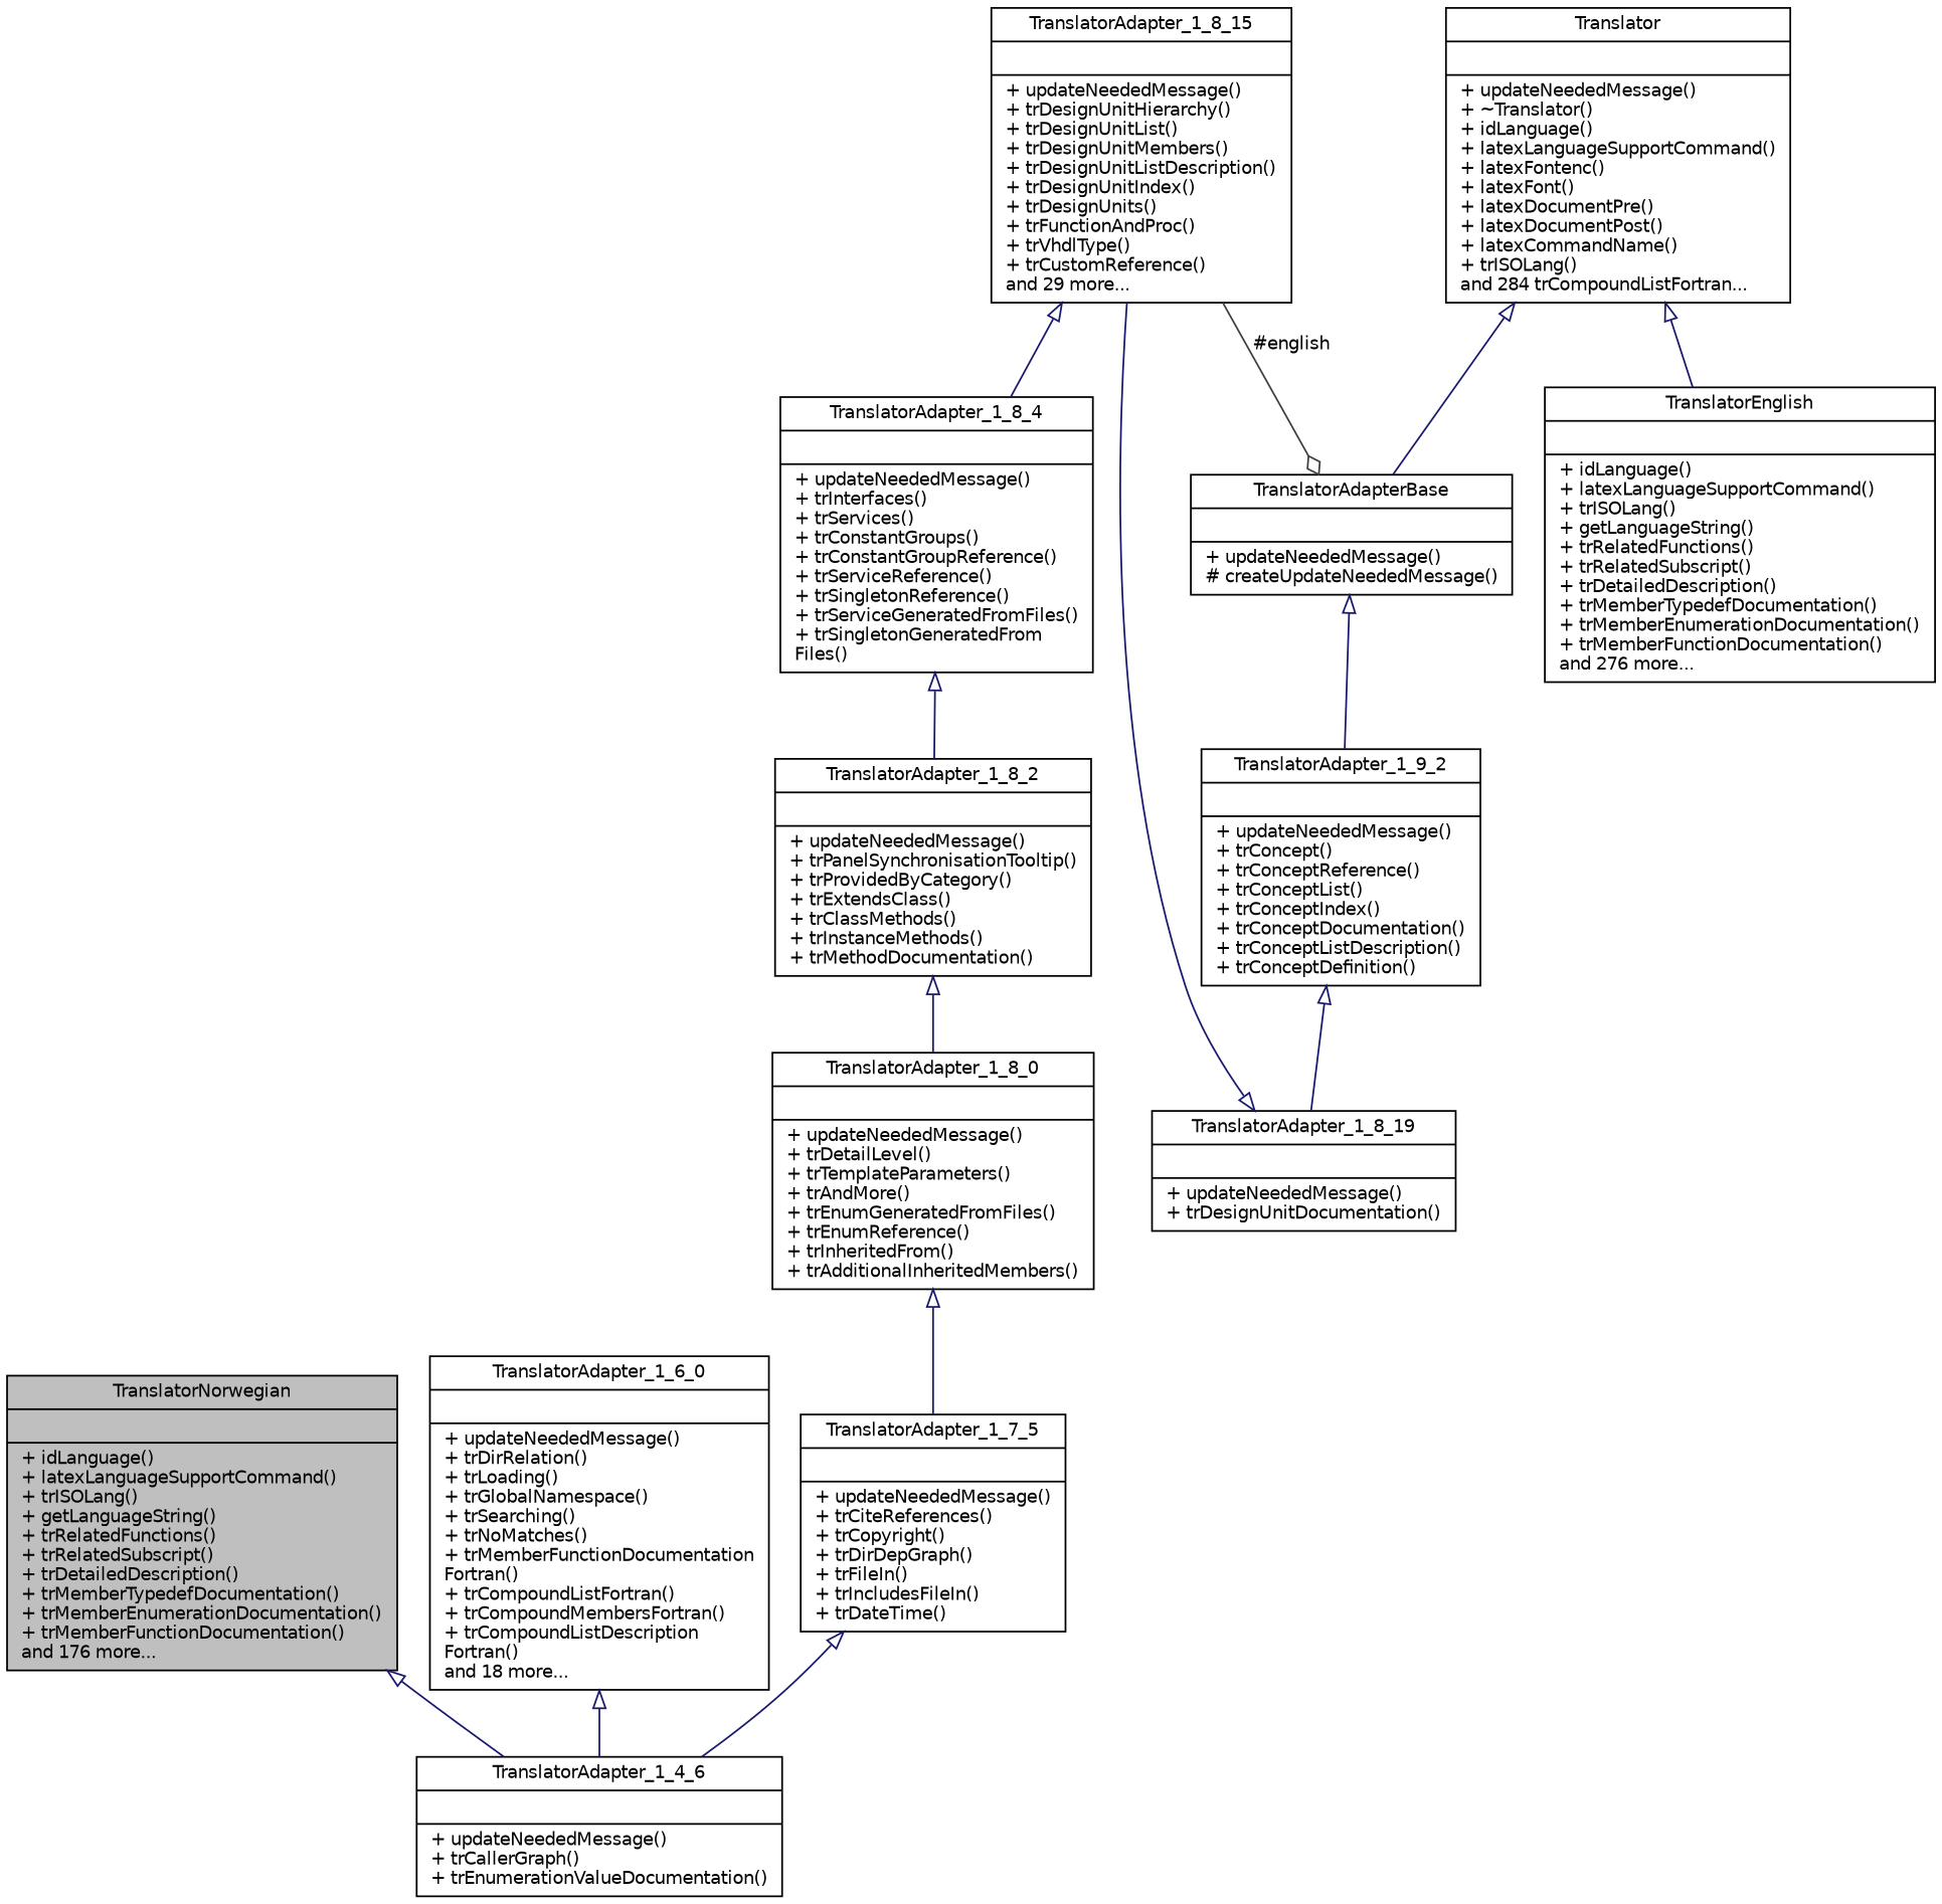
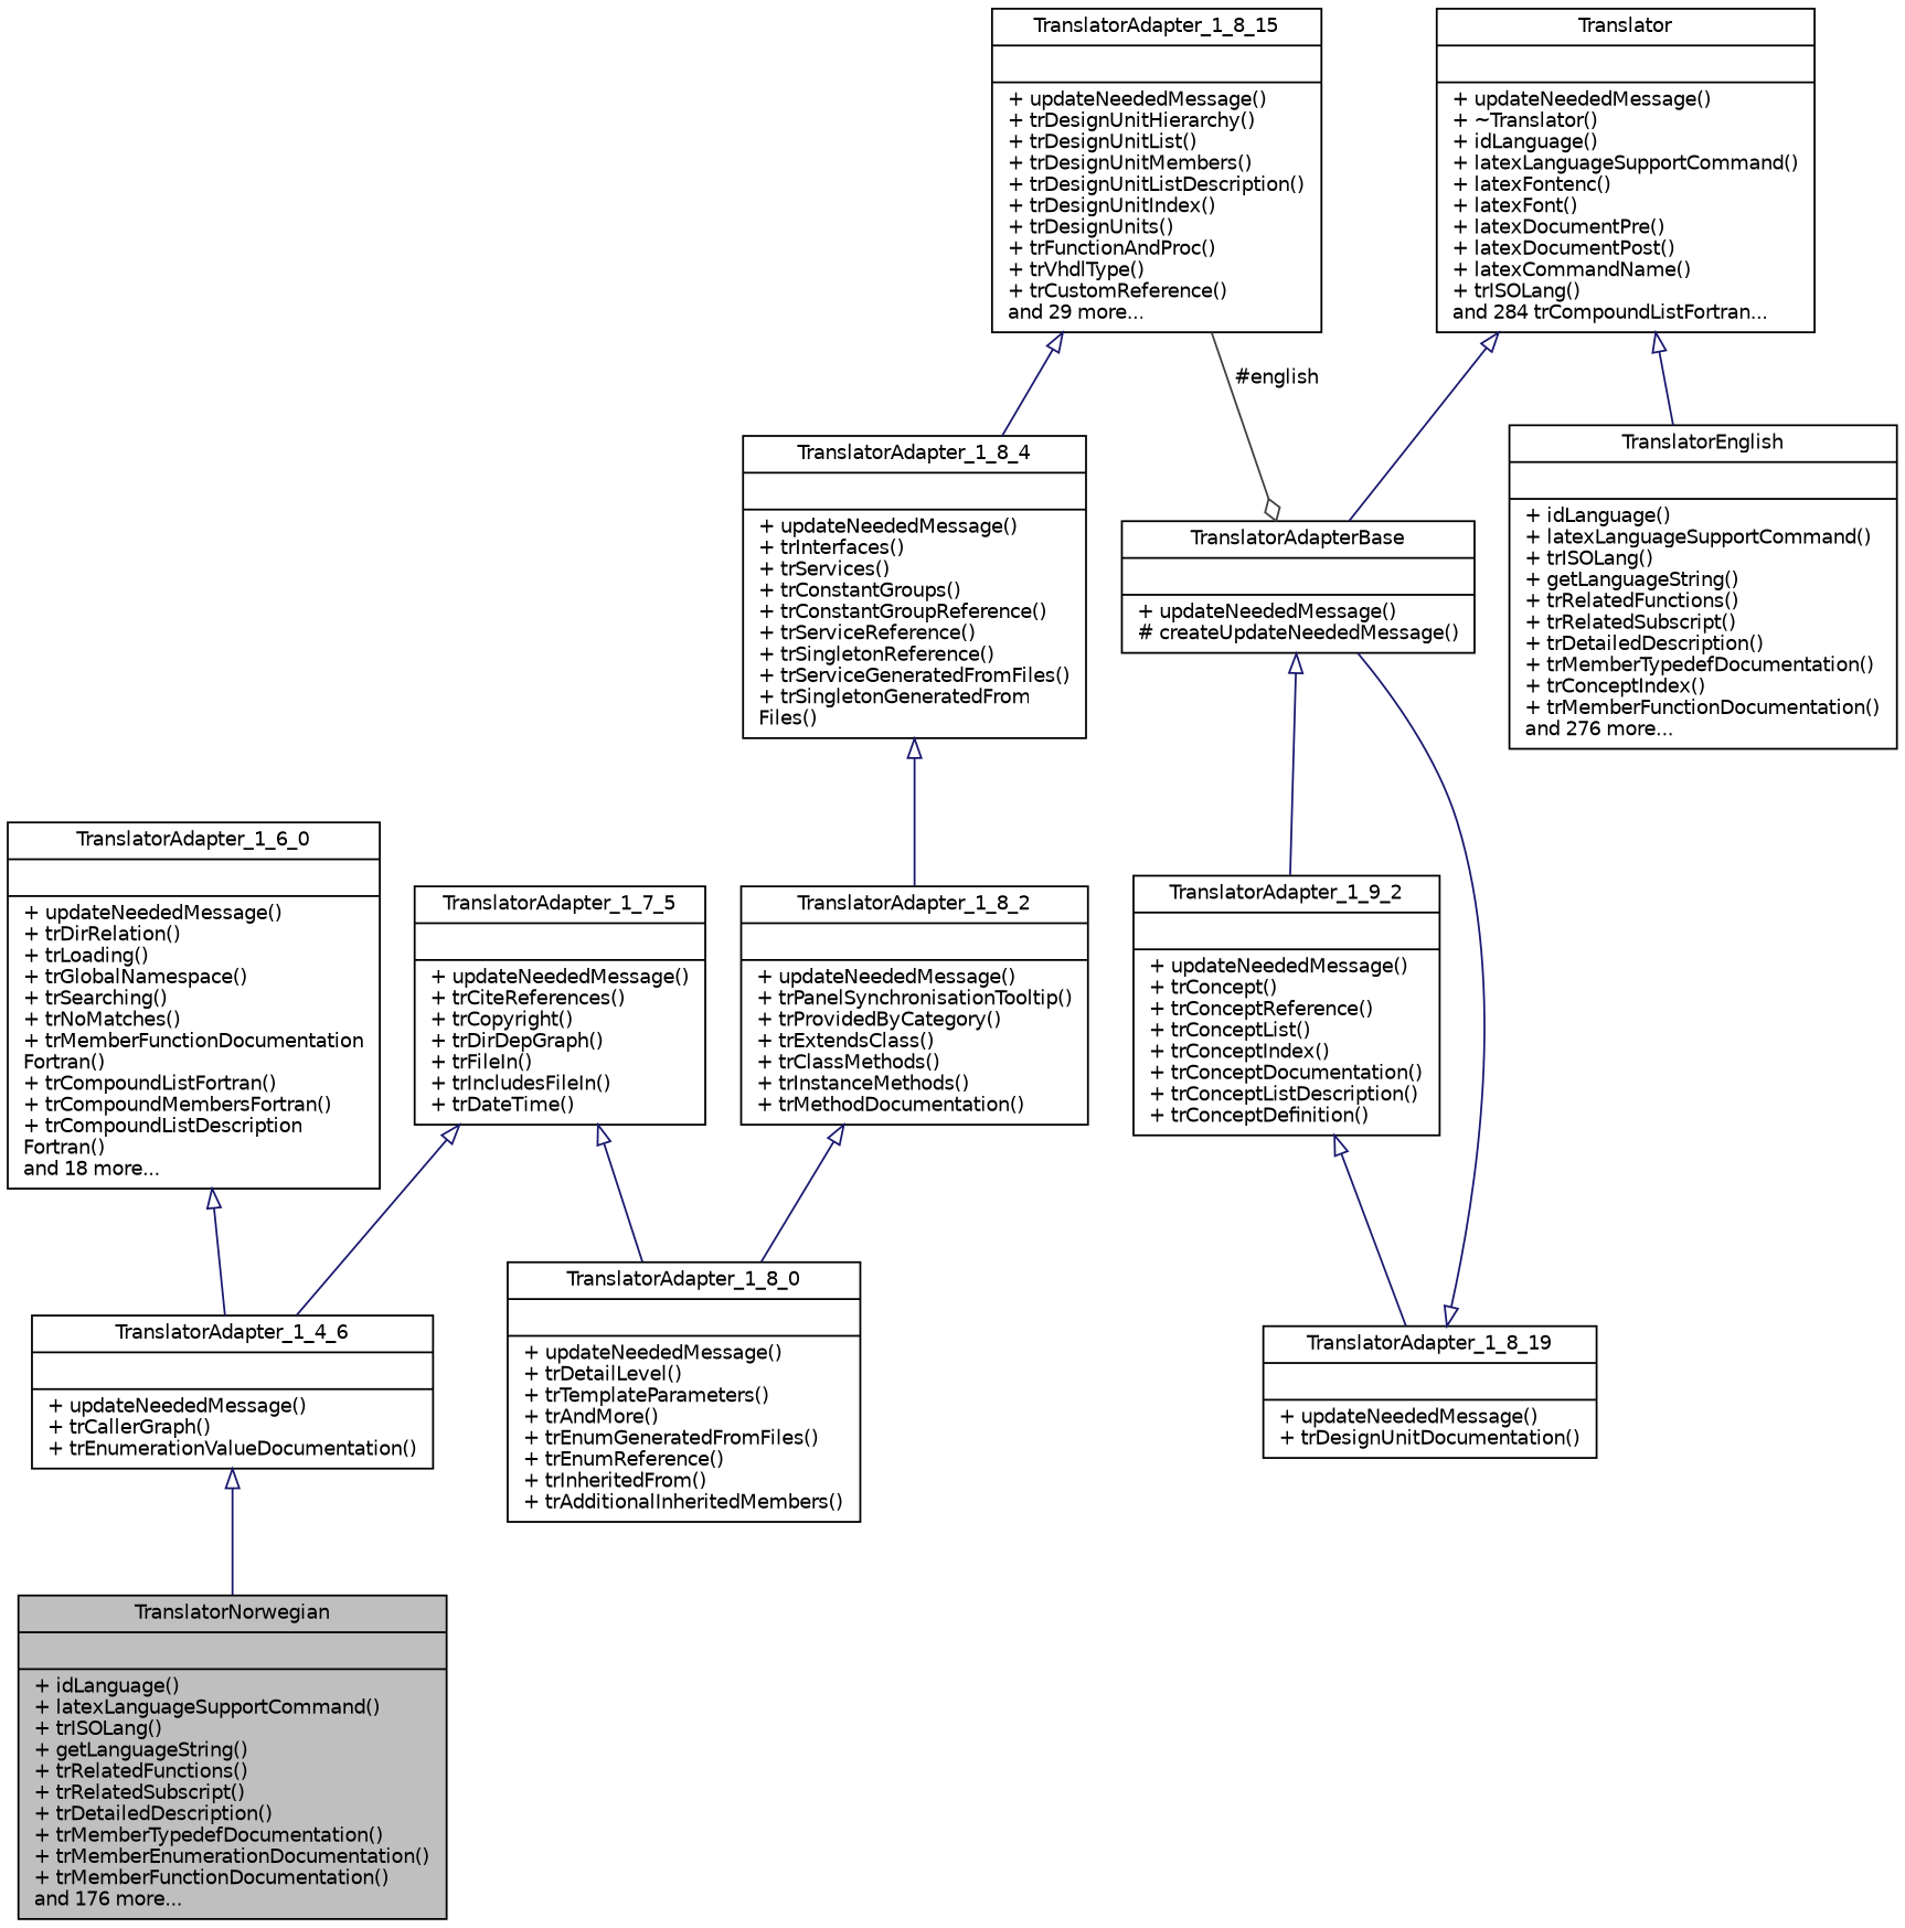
  digraph {
    node [color=black fillcolor=white fontname=Helvetica fontsize=10 shape=record style=filled]
    edge [arrowtail=onormal color=midnightblue dir=back fontname=Helvetica fontsize=10 labelfontname=Helvetica labelfontsize=10 style=solid]
    n1 [fillcolor=grey75 fontcolor=black height=0.2 label="{TranslatorNorwegian\n||+ idLanguage()\l+ latexLanguageSupportCommand()\l+ trISOLang()\l+ getLanguageString()\l+ trRelatedFunctions()\l+ trRelatedSubscript()\l+ trDetailedDescription()\l+ trMemberTypedefDocumentation()\l+ trMemberEnumerationDocumentation()\l+ trMemberFunctionDocumentation()\land 176 more...\l}" width=0.4]
    n2 [height=0.2 label="{TranslatorAdapter_1_4_6\n||+ updateNeededMessage()\l+ trCallerGraph()\l+ trEnumerationValueDocumentation()\l}" width=0.4]
    n3 [height=0.2 label="{TranslatorAdapter_1_6_0\n||+ updateNeededMessage()\l+ trDirRelation()\l+ trLoading()\l+ trGlobalNamespace()\l+ trSearching()\l+ trNoMatches()\l+ trMemberFunctionDocumentation\lFortran()\l+ trCompoundListFortran()\l+ trCompoundMembersFortran()\l+ trCompoundListDescription\lFortran()\land 18 more...\l}" width=0.4]
    n4 [height=0.2 label="{TranslatorAdapter_1_7_5\n||+ updateNeededMessage()\l+ trCiteReferences()\l+ trCopyright()\l+ trDirDepGraph()\l+ trFileIn()\l+ trIncludesFileIn()\l+ trDateTime()\l}" width=0.4]
    n5 [height=0.2 label="{TranslatorAdapter_1_8_0\n||+ updateNeededMessage()\l+ trDetailLevel()\l+ trTemplateParameters()\l+ trAndMore()\l+ trEnumGeneratedFromFiles()\l+ trEnumReference()\l+ trInheritedFrom()\l+ trAdditionalInheritedMembers()\l}" width=0.4]
    n6 [height=0.2 label="{TranslatorAdapter_1_8_2\n||+ updateNeededMessage()\l+ trPanelSynchronisationTooltip()\l+ trProvidedByCategory()\l+ trExtendsClass()\l+ trClassMethods()\l+ trInstanceMethods()\l+ trMethodDocumentation()\l}" width=0.4]
    n7 [height=0.2 label="{TranslatorAdapter_1_8_4\n||+ updateNeededMessage()\l+ trInterfaces()\l+ trServices()\l+ trConstantGroups()\l+ trConstantGroupReference()\l+ trServiceReference()\l+ trSingletonReference()\l+ trServiceGeneratedFromFiles()\l+ trSingletonGeneratedFrom\lFiles()\l}" width=0.4]
    n8 [height=0.2 label="{TranslatorAdapter_1_8_15\n||+ updateNeededMessage()\l+ trDesignUnitHierarchy()\l+ trDesignUnitList()\l+ trDesignUnitMembers()\l+ trDesignUnitListDescription()\l+ trDesignUnitIndex()\l+ trDesignUnits()\l+ trFunctionAndProc()\l+ trVhdlType()\l+ trCustomReference()\land 29 more...\l}" width=0.4]
    n9 [height=0.2 label="{TranslatorAdapterBase\n||+ updateNeededMessage()\l# createUpdateNeededMessage()\l}" width=0.4]
    n10 [height=0.2 label="{TranslatorAdapter_1_8_19\n||+ updateNeededMessage()\l+ trDesignUnitDocumentation()\l}" width=0.4]
    n11 [height=0.2 label="{TranslatorAdapter_1_9_2\n||+ updateNeededMessage()\l+ trConcept()\l+ trConceptReference()\l+ trConceptList()\l+ trConceptIndex()\l+ trConceptDocumentation()\l+ trConceptListDescription()\l+ trConceptDefinition()\l}" width=0.4]
    n12 [height=0.2 label="{Translator\n||+ updateNeededMessage()\l+ ~Translator()\l+ idLanguage()\l+ latexLanguageSupportCommand()\l+ latexFontenc()\l+ latexFont()\l+ latexDocumentPre()\l+ latexDocumentPost()\l+ latexCommandName()\l+ trISOLang()\land 284 trCompoundListFortran...\l}" width=0.4]
-   n13 [height=0.2 label="{TranslatorEnglish\n||+ idLanguage()\l+ latexLanguageSupportCommand()\l+ trISOLang()\l+ getLanguageString()\l+ trRelatedFunctions()\l+ trRelatedSubscript()\l+ trDetailedDescription()\l+ trMemberTypedefDocumentation()\l+ trMemberEnumerationDocumentation()\l+ trMemberFunctionDocumentation()\land 276 more...\l}" width=0.4]
-   n1 -> n2
+   n13 [height=0.2 label="{TranslatorEnglish\n||+ idLanguage()\l+ latexLanguageSupportCommand()\l+ trISOLang()\l+ getLanguageString()\l+ trRelatedFunctions()\l+ trRelatedSubscript()\l+ trDetailedDescription()\l+ trMemberTypedefDocumentation()\l+ trConceptIndex()\l+ trMemberFunctionDocumentation()\land 276 more...\l}" width=0.4]
+   n2 -> n1
    n3 -> n2
    n4 -> n2
-   n5 -> n4
+   n4 -> n5
    n6 -> n5
    n7 -> n6
    n8 -> n7
    n8 -> n9 [arrowhead=odiamond color=grey25 label=" #english" arrowtail="" dir=""]
    n9 -> n11
-   n10 -> n8
+   n10 -> n9
    n11 -> n10
    n12 -> n9
    n12 -> n13
  }
